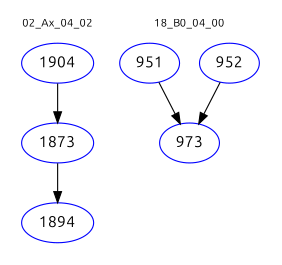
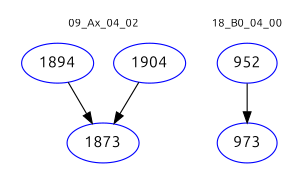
  digraph {
    fontname=Ubuntu
    node [color=blue fontname=Ubuntu]
    edge [color=black fontname=Ubuntu]
    n1 [label=1904]
    n2 [label=1873]
    n3 [label=1894]
    n4 [label=952]
-   n5 [label=951]
    n6 [label=973]
    subgraph cluster_1 {
      color=white
      fontsize=10
-     label="02_Ax_04_02"
+     label="09_Ax_04_02"
      n1
      n2
      n3
    }
    subgraph cluster_2 {
      color=white
      fontsize=10
      label="18_B0_04_00"
      n4
-     n5
      n6
    }
    n1 -> n2
-   n2 -> n3
+   n3 -> n2
    n4 -> n6
-   n5 -> n6
  }
